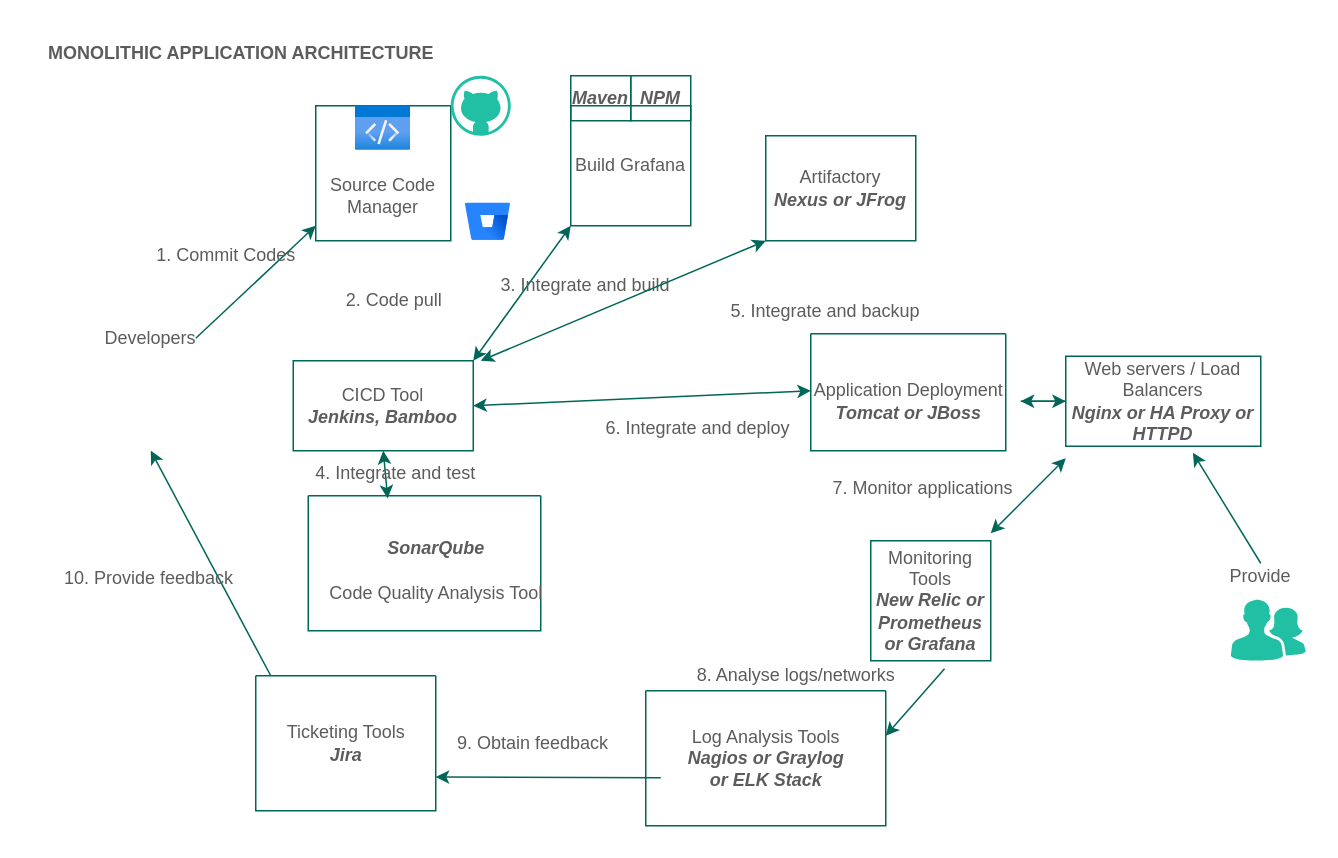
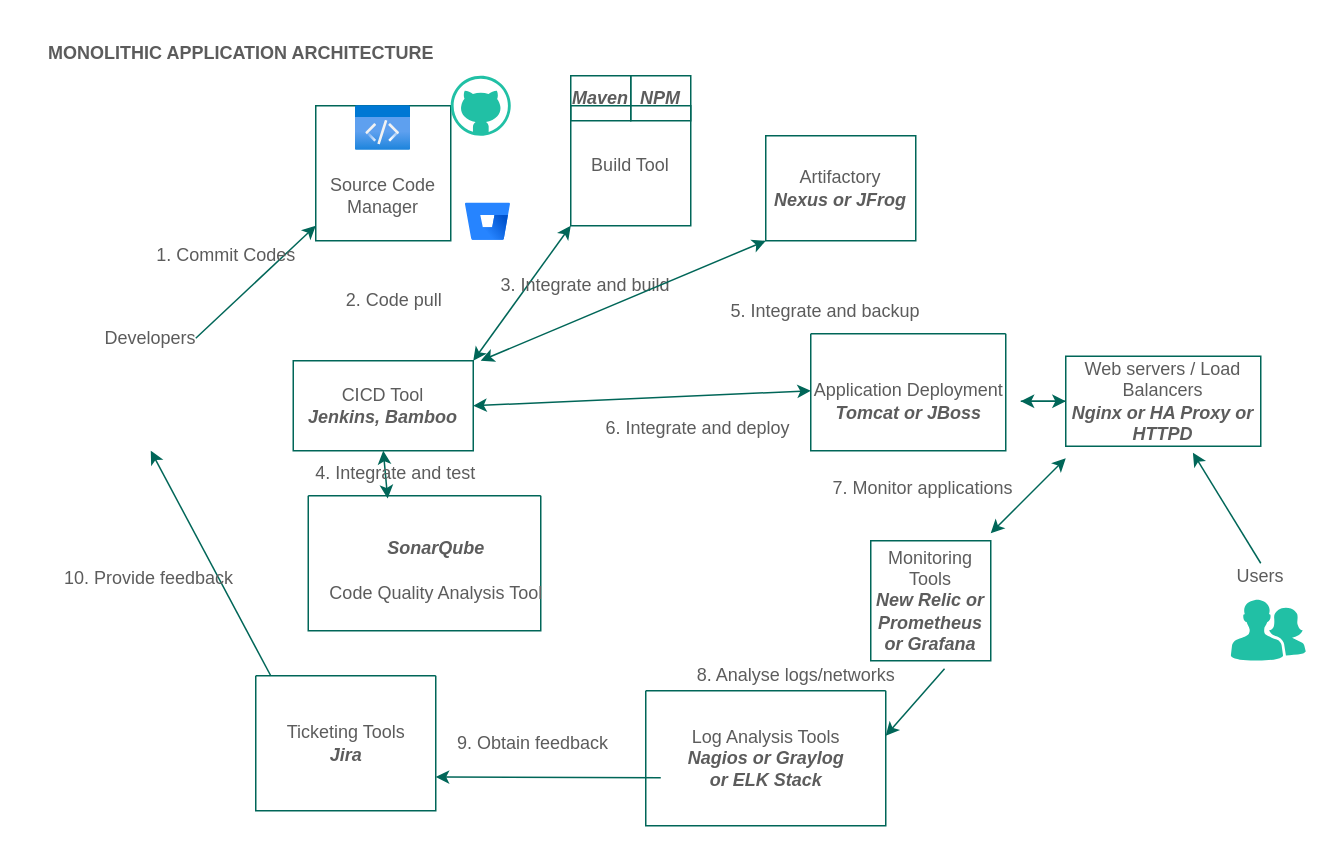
  <mxCell id="0" />
  <mxCell id="1" parent="0" />
  <mxCell id="2" value="" style="shape=image;html=1;verticalAlign=top;verticalLabelPosition=bottom;imageAspect=0;aspect=fixed;image=https://cdn1.iconfinder.com/data/icons/user-pictures/100/male3-128.png;strokeColor=#006658;fontColor=#5C5C5C;fillColor=#21C0A5;" parent="1" vertex="1"><mxGeometry x="50" y="222" width="58" height="58" as="geometry" /></mxCell>
  <mxCell id="3" value="" style="shape=image;html=1;verticalAlign=top;verticalLabelPosition=bottom;imageAspect=0;aspect=fixed;image=https://cdn1.iconfinder.com/data/icons/user-pictures/100/female1-128.png;strokeColor=#006658;fontColor=#5C5C5C;fillColor=#21C0A5;" parent="1" vertex="1"><mxGeometry x="100" y="221" width="60" height="60" as="geometry" /></mxCell>
  <mxCell id="4" style="edgeStyle=orthogonalEdgeStyle;rounded=0;orthogonalLoop=1;jettySize=auto;html=1;exitX=0.5;exitY=1;exitDx=0;exitDy=0;strokeColor=#006658;fontColor=#5C5C5C;fillColor=#21C0A5;" parent="1" source="2" target="2" edge="1"><mxGeometry relative="1" as="geometry" /></mxCell>
  <mxCell id="5" value="" style="whiteSpace=wrap;html=1;aspect=fixed;strokeColor=#006658;fontColor=#5C5C5C;fillColor=none;" parent="1" vertex="1"><mxGeometry x="210" y="70" width="90" height="90" as="geometry" /></mxCell>
  <mxCell id="6" value="Source Code Manager" style="text;html=1;strokeColor=none;fillColor=none;align=center;verticalAlign=middle;whiteSpace=wrap;rounded=0;fontColor=#5C5C5C;" parent="1" vertex="1"><mxGeometry x="210" y="100" width="90" height="60" as="geometry" /></mxCell>
  <mxCell id="7" value="Developers" style="text;html=1;strokeColor=none;fillColor=none;align=center;verticalAlign=middle;whiteSpace=wrap;rounded=0;fontColor=#5C5C5C;" parent="1" vertex="1"><mxGeometry x="70" y="210" width="60" height="30" as="geometry" /></mxCell>
  <mxCell id="8" value="" style="aspect=fixed;html=1;points=[];align=center;image;fontSize=12;image=img/lib/azure2/general/Code.svg;strokeColor=#006658;fontColor=#5C5C5C;fillColor=none;" parent="1" vertex="1"><mxGeometry x="236.54" y="70" width="36.92" height="30" as="geometry" /></mxCell>
  <mxCell id="9" value="" style="endArrow=classic;html=1;rounded=0;strokeColor=#006658;fontColor=#5C5C5C;fillColor=#21C0A5;exitX=1;exitY=0.5;exitDx=0;exitDy=0;" parent="1" source="7" edge="1"><mxGeometry width="50" height="50" relative="1" as="geometry"><mxPoint x="160" y="200" as="sourcePoint" /><mxPoint x="210" y="150" as="targetPoint" /></mxGeometry></mxCell>
  <mxCell id="10" value="" style="verticalLabelPosition=bottom;html=1;verticalAlign=top;align=center;strokeColor=none;fillColor=#21C0A5;shape=mxgraph.azure.github_code;pointerEvents=1;fontColor=#5C5C5C;" parent="1" vertex="1"><mxGeometry x="300" y="50" width="40" height="40" as="geometry" /></mxCell>
  <mxCell id="11" value="" style="shape=image;html=1;verticalAlign=top;verticalLabelPosition=bottom;imageAspect=0;aspect=fixed;image=https://cdn4.iconfinder.com/data/icons/socialcones/508/Gitlab-128.png;strokeColor=#006658;fontColor=#5C5C5C;fillColor=none;" parent="1" vertex="1"><mxGeometry x="300" y="95" width="40" height="40" as="geometry" /></mxCell>
  <mxCell id="12" value="" style="image;image=img/lib/atlassian/Bitbucket_Logo.svg;strokeColor=#006658;fontColor=#5C5C5C;fillColor=none;" parent="1" vertex="1"><mxGeometry x="310" y="135" width="30" height="25" as="geometry" /></mxCell>
  <mxCell id="13" value="1. Commit Codes" style="text;html=1;align=center;verticalAlign=middle;resizable=0;points=[];autosize=1;strokeColor=none;fillColor=none;fontColor=#5C5C5C;" parent="1" vertex="1"><mxGeometry x="90" y="155" width="120" height="30" as="geometry" /></mxCell>
- <mxCell id="14" value="Build Grafana" style="whiteSpace=wrap;html=1;aspect=fixed;strokeColor=#006658;fontColor=#5C5C5C;fillColor=none;" parent="1" vertex="1"><mxGeometry x="380" y="70" width="80" height="80" as="geometry" /></mxCell>
+ <mxCell id="14" value="Build Tool" style="whiteSpace=wrap;html=1;aspect=fixed;strokeColor=#006658;fontColor=#5C5C5C;fillColor=none;" parent="1" vertex="1"><mxGeometry x="380" y="70" width="80" height="80" as="geometry" /></mxCell>
  <mxCell id="15" value="&lt;b&gt;&lt;i&gt;NPM&lt;/i&gt;&lt;/b&gt;" style="whiteSpace=wrap;html=1;strokeColor=#006658;fontColor=#5C5C5C;fillColor=none;" parent="1" vertex="1"><mxGeometry x="420" y="50" width="40" height="30" as="geometry" /></mxCell>
  <mxCell id="16" value="&lt;b&gt;&lt;i&gt;Maven&lt;/i&gt;&lt;/b&gt;" style="whiteSpace=wrap;html=1;strokeColor=#006658;fontColor=#5C5C5C;fillColor=none;" parent="1" vertex="1"><mxGeometry x="380" y="50" width="40" height="30" as="geometry" /></mxCell>
  <mxCell id="17" value="CICD Tool&lt;br&gt;&lt;b&gt;&lt;i&gt;Jenkins, Bamboo&lt;/i&gt;&lt;/b&gt;" style="whiteSpace=wrap;html=1;strokeColor=#006658;fontColor=#5C5C5C;fillColor=none;" parent="1" vertex="1"><mxGeometry x="195" y="240" width="120" height="60" as="geometry" /></mxCell>
  <mxCell id="18" value="2. Code pull" style="text;html=1;strokeColor=none;fillColor=none;align=center;verticalAlign=middle;whiteSpace=wrap;rounded=0;fontColor=#5C5C5C;" parent="1" vertex="1"><mxGeometry x="225" y="185" width="75" height="30" as="geometry" /></mxCell>
  <mxCell id="19" value="" style="endArrow=classic;startArrow=classic;html=1;rounded=0;strokeColor=#006658;fontColor=#5C5C5C;fillColor=#21C0A5;exitX=1;exitY=0;exitDx=0;exitDy=0;entryX=0;entryY=1;entryDx=0;entryDy=0;" parent="1" source="17" target="14" edge="1"><mxGeometry width="50" height="50" relative="1" as="geometry"><mxPoint x="410" y="330" as="sourcePoint" /><mxPoint x="410" y="160" as="targetPoint" /></mxGeometry></mxCell>
  <mxCell id="20" value="3. Integrate and build" style="text;html=1;strokeColor=none;fillColor=none;align=center;verticalAlign=middle;whiteSpace=wrap;rounded=0;fontColor=#5C5C5C;" parent="1" vertex="1"><mxGeometry x="325" y="175" width="130" height="30" as="geometry" /></mxCell>
  <mxCell id="21" value="" style="swimlane;startSize=0;strokeColor=#006658;fontColor=#5C5C5C;fillColor=none;" parent="1" vertex="1"><mxGeometry x="205" y="330" width="155" height="90" as="geometry" /></mxCell>
  <mxCell id="22" value="Code Quality Analysis Tool" style="text;html=1;align=center;verticalAlign=middle;resizable=0;points=[];autosize=1;strokeColor=none;fillColor=none;fontColor=#5C5C5C;" parent="21" vertex="1"><mxGeometry y="50" width="170" height="30" as="geometry" /></mxCell>
  <mxCell id="23" value="" style="endArrow=classic;startArrow=classic;html=1;rounded=0;strokeColor=#006658;fontColor=#5C5C5C;fillColor=#21C0A5;entryX=0.5;entryY=1;entryDx=0;entryDy=0;exitX=0.465;exitY=1.06;exitDx=0;exitDy=0;exitPerimeter=0;" parent="1" target="17" edge="1" source="24"><mxGeometry width="50" height="50" relative="1" as="geometry"><mxPoint x="255" y="390" as="sourcePoint" /><mxPoint x="300" y="320" as="targetPoint" /></mxGeometry></mxCell>
  <mxCell id="24" value="4. Integrate and test" style="text;html=1;align=center;verticalAlign=middle;resizable=0;points=[];autosize=1;strokeColor=none;fillColor=none;fontColor=#5C5C5C;" parent="1" vertex="1"><mxGeometry x="197.5" y="300" width="130" height="30" as="geometry" /></mxCell>
  <mxCell id="25" value="Artifactory&lt;br&gt;&lt;b&gt;&lt;i&gt;Nexus or JFrog&lt;/i&gt;&lt;/b&gt;" style="whiteSpace=wrap;html=1;aspect=fixed;strokeColor=#006658;fontColor=#5C5C5C;fillColor=none;" vertex="1" parent="1"><mxGeometry x="510" y="90" width="100" height="70" as="geometry" /></mxCell>
  <mxCell id="26" value="" style="endArrow=classic;startArrow=classic;html=1;rounded=0;strokeColor=#006658;fontColor=#5C5C5C;fillColor=#21C0A5;entryX=0;entryY=1;entryDx=0;entryDy=0;" edge="1" parent="1" target="25"><mxGeometry width="50" height="50" relative="1" as="geometry"><mxPoint x="320" y="240" as="sourcePoint" /><mxPoint x="370" y="190" as="targetPoint" /></mxGeometry></mxCell>
  <mxCell id="27" value="5. Integrate and backup" style="text;html=1;strokeColor=none;fillColor=none;align=center;verticalAlign=middle;whiteSpace=wrap;rounded=0;fontColor=#5C5C5C;" vertex="1" parent="1"><mxGeometry x="470" y="192" width="160" height="30" as="geometry" /></mxCell>
  <mxCell id="28" value="&lt;b&gt;MONOLITHIC APPLICATION ARCHITECTURE&lt;/b&gt;" style="text;html=1;align=center;verticalAlign=middle;resizable=0;points=[];autosize=1;strokeColor=none;fillColor=none;fontColor=#5C5C5C;" vertex="1" parent="1"><mxGeometry x="20" width="280" height="30" as="geometry" y="20" /></mxCell>
  <mxCell id="29" value="" style="swimlane;startSize=0;strokeColor=#006658;fontColor=#5C5C5C;fillColor=none;" vertex="1" parent="1"><mxGeometry x="540" y="222" width="130" height="78" as="geometry" /></mxCell>
  <mxCell id="30" value="Application Deployment&lt;br&gt;&lt;b&gt;&lt;i&gt;Tomcat or JBoss&lt;/i&gt;&lt;/b&gt;" style="text;html=1;align=center;verticalAlign=middle;resizable=0;points=[];autosize=1;strokeColor=none;fillColor=none;fontColor=#5C5C5C;" vertex="1" parent="29"><mxGeometry x="-10" y="25" width="150" height="40" as="geometry" /></mxCell>
  <mxCell id="31" value="" style="endArrow=classic;startArrow=classic;html=1;rounded=0;strokeColor=#006658;fontColor=#5C5C5C;fillColor=#21C0A5;entryX=0.067;entryY=0.325;entryDx=0;entryDy=0;exitX=1;exitY=0.5;exitDx=0;exitDy=0;entryPerimeter=0;" edge="1" parent="1" source="17" target="30"><mxGeometry width="50" height="50" relative="1" as="geometry"><mxPoint x="420" y="310" as="sourcePoint" /><mxPoint x="470" y="260" as="targetPoint" /></mxGeometry></mxCell>
  <mxCell id="32" value="6. Integrate and deploy" style="text;html=1;strokeColor=none;fillColor=none;align=center;verticalAlign=middle;whiteSpace=wrap;rounded=0;fontColor=#5C5C5C;" vertex="1" parent="1"><mxGeometry x="400" y="270" width="130" height="30" as="geometry" /></mxCell>
  <mxCell id="33" value="" style="edgeStyle=orthogonalEdgeStyle;rounded=0;orthogonalLoop=1;jettySize=auto;html=1;strokeColor=#006658;fontColor=#5C5C5C;fillColor=#21C0A5;" edge="1" parent="1" source="34" target="30"><mxGeometry relative="1" as="geometry" /></mxCell>
  <mxCell id="34" value="Web servers / Load Balancers&lt;br&gt;&lt;b&gt;&lt;i&gt;Nginx or HA Proxy or HTTPD&lt;/i&gt;&lt;/b&gt;" style="whiteSpace=wrap;html=1;strokeColor=#006658;fontColor=#5C5C5C;fillColor=none;" vertex="1" parent="1"><mxGeometry x="710" y="237" width="130" height="60" as="geometry" /></mxCell>
  <mxCell id="35" value="" style="edgeStyle=orthogonalEdgeStyle;rounded=0;orthogonalLoop=1;jettySize=auto;html=1;strokeColor=#006658;fontColor=#5C5C5C;fillColor=#21C0A5;" edge="1" parent="1" source="30" target="34"><mxGeometry relative="1" as="geometry"><Array as="points"><mxPoint x="670" y="260" /><mxPoint x="670" y="260" /></Array></mxGeometry></mxCell>
  <mxCell id="36" value="" style="verticalLabelPosition=bottom;sketch=0;html=1;fillColor=#21C0A5;strokeColor=none;verticalAlign=top;pointerEvents=1;align=center;shape=mxgraph.cisco_safe.people_places_things_icons.icon2;fontColor=#5C5C5C;" vertex="1" parent="1"><mxGeometry x="820" y="399" width="50" height="41" as="geometry" /></mxCell>
- <mxCell id="37" value="Provide" style="text;html=1;strokeColor=none;fillColor=none;align=center;verticalAlign=middle;whiteSpace=wrap;rounded=0;fontColor=#5C5C5C;" vertex="1" parent="1"><mxGeometry x="810" y="369" width="60" height="30" as="geometry" /></mxCell>
+ <mxCell id="37" value="Users" style="text;html=1;strokeColor=none;fillColor=none;align=center;verticalAlign=middle;whiteSpace=wrap;rounded=0;fontColor=#5C5C5C;" vertex="1" parent="1"><mxGeometry x="810" y="369" width="60" height="30" as="geometry" /></mxCell>
  <mxCell id="38" value="" style="endArrow=classic;html=1;rounded=0;strokeColor=#006658;fontColor=#5C5C5C;fillColor=#21C0A5;entryX=0.652;entryY=1.073;entryDx=0;entryDy=0;entryPerimeter=0;" edge="1" parent="1" target="34"><mxGeometry width="50" height="50" relative="1" as="geometry"><mxPoint x="840" y="375" as="sourcePoint" /><mxPoint x="890" y="325" as="targetPoint" /></mxGeometry></mxCell>
  <mxCell id="39" value="Monitoring Tools&lt;br&gt;&lt;b&gt;&lt;i&gt;New Relic or Prometheus or Grafana&lt;/i&gt;&lt;/b&gt;" style="whiteSpace=wrap;html=1;aspect=fixed;strokeColor=#006658;fontColor=#5C5C5C;fillColor=none;" vertex="1" parent="1"><mxGeometry x="580" y="360" width="80" height="80" as="geometry" /></mxCell>
  <mxCell id="40" value="" style="endArrow=classic;startArrow=classic;html=1;fontFamily=Helvetica;fontSize=11;fontColor=#5C5C5C;align=center;strokeColor=#006658;fillColor=#21C0A5;" edge="1" parent="1"><mxGeometry width="50" height="50" relative="1" as="geometry"><mxPoint x="660" y="355" as="sourcePoint" /><mxPoint x="710" y="305" as="targetPoint" /></mxGeometry></mxCell>
  <mxCell id="41" value="7. Monitor applications" style="text;html=1;strokeColor=none;fillColor=none;align=center;verticalAlign=middle;whiteSpace=wrap;rounded=0;fontColor=#5C5C5C;" vertex="1" parent="1"><mxGeometry x="510" y="310" width="210" height="30" as="geometry" /></mxCell>
  <mxCell id="42" value="&lt;b&gt;&lt;i&gt;SonarQube&lt;/i&gt;&lt;/b&gt;" style="text;html=1;align=center;verticalAlign=middle;resizable=0;points=[];autosize=1;strokeColor=none;fillColor=none;fontColor=#5C5C5C;" parent="1" vertex="1"><mxGeometry x="245" y="350" width="90" height="30" as="geometry" /></mxCell>
  <mxCell id="43" value="" style="swimlane;startSize=0;strokeColor=#006658;fontColor=#5C5C5C;fillColor=none;" vertex="1" parent="1"><mxGeometry x="170" y="450" width="120" height="90" as="geometry" /></mxCell>
  <mxCell id="44" value="Ticketing Tools&lt;br&gt;&lt;b&gt;&lt;i&gt;Jira&lt;/i&gt;&lt;/b&gt;" style="text;html=1;align=center;verticalAlign=middle;resizable=0;points=[];autosize=1;strokeColor=none;fillColor=none;fontColor=#5C5C5C;" vertex="1" parent="43"><mxGeometry x="10" y="25" width="100" height="40" as="geometry" /></mxCell>
  <mxCell id="45" value="" style="endArrow=classic;html=1;rounded=0;strokeColor=#006658;fontColor=#5C5C5C;fillColor=#21C0A5;entryX=1;entryY=0.75;entryDx=0;entryDy=0;" edge="1" parent="1" target="43"><mxGeometry width="50" height="50" relative="1" as="geometry"><mxPoint x="440" y="518" as="sourcePoint" /><mxPoint x="470" y="450" as="targetPoint" /><Array as="points" /></mxGeometry></mxCell>
  <mxCell id="46" value="9. Obtain feedback" style="text;html=1;strokeColor=none;fillColor=none;align=center;verticalAlign=middle;whiteSpace=wrap;rounded=0;fontColor=#5C5C5C;" vertex="1" parent="1"><mxGeometry x="290" y="480" width="130" height="30" as="geometry" /></mxCell>
  <mxCell id="47" value="" style="swimlane;startSize=0;strokeColor=#006658;fontColor=#5C5C5C;fillColor=none;" vertex="1" parent="1"><mxGeometry x="430" y="460" width="160" height="90" as="geometry" /></mxCell>
  <mxCell id="48" value="" style="endArrow=classic;html=1;rounded=0;strokeColor=#006658;fontColor=#5C5C5C;fillColor=#21C0A5;exitX=0.615;exitY=1.067;exitDx=0;exitDy=0;exitPerimeter=0;" edge="1" parent="1" source="39"><mxGeometry width="50" height="50" relative="1" as="geometry"><mxPoint x="560" y="490" as="sourcePoint" /><mxPoint x="590" y="490" as="targetPoint" /></mxGeometry></mxCell>
  <mxCell id="49" value="Log Analysis Tools&lt;br&gt;&lt;b&gt;&lt;i&gt;Nagios or Graylog &lt;br&gt;or ELK Stack&lt;/i&gt;&lt;/b&gt;" style="text;html=1;align=center;verticalAlign=middle;resizable=0;points=[];autosize=1;strokeColor=none;fillColor=none;fontColor=#5C5C5C;" vertex="1" parent="1"><mxGeometry x="445" y="475" width="130" height="60" as="geometry" /></mxCell>
  <mxCell id="50" value="8. Analyse logs/networks" style="text;html=1;align=center;verticalAlign=middle;resizable=0;points=[];autosize=1;strokeColor=none;fillColor=none;fontColor=#5C5C5C;" vertex="1" parent="1"><mxGeometry x="450" y="435" width="160" height="30" as="geometry" /></mxCell>
  <mxCell id="51" value="" style="endArrow=classic;html=1;rounded=0;strokeColor=#006658;fontColor=#5C5C5C;fillColor=#21C0A5;" edge="1" parent="1"><mxGeometry width="50" height="50" relative="1" as="geometry"><mxPoint x="180" y="450" as="sourcePoint" /><mxPoint x="100" y="300" as="targetPoint" /><Array as="points"><mxPoint x="180" y="450" /></Array></mxGeometry></mxCell>
  <mxCell id="52" value="10. Provide feedback" style="text;html=1;strokeColor=none;fillColor=none;align=center;verticalAlign=middle;whiteSpace=wrap;rounded=0;fontColor=#5C5C5C;" vertex="1" parent="1"><mxGeometry x="39" y="370" width="120" height="30" as="geometry" /></mxCell>
